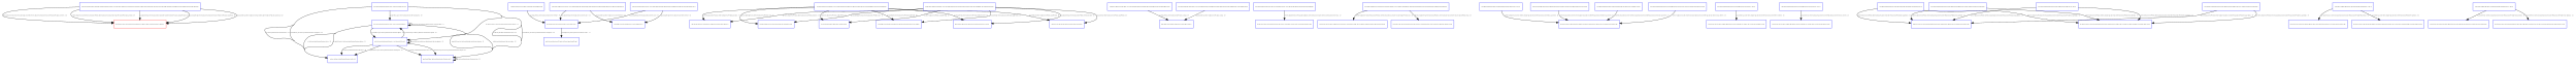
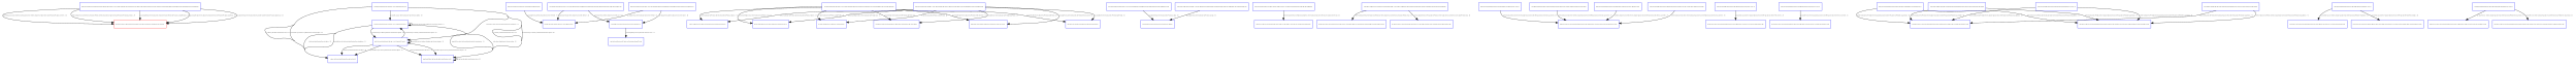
  digraph {
    concentrate=true
    fontsize=6
    node [color=blue fontcolor=black fontname=Arial fontsize=6 shape=box]
    edge [color=black fontcolor=black fontname=Arial fontsize=6]
    "java/util/ArrayList delivery/business/reports/GeradorRelatorioProdutos.gerarRelatorio()" [color=red]
    "java/lang/Object delivery/data/iterator/Iterator.next()"
    "void delivery/business/Cliente.<init>(java/lang/String,java/lang/String,java/lang/String,delivery/business/Endereco)"
    "java/lang/String delivery/business/Cliente.getNome()"
    n5 [label="java/lang/String order/business/Cliente.gettelefone()"]
    "void delivery/business/Cliente.setNome(java/lang/String)"
    "void delivery/business/Cliente.<init>(java/lang/String,java/lang/String,java/lang/String,java/lang/String,delivery/business/Endereco)"
    "void delivery/business/Cliente.settelefone(java/lang/String)"
    "void delivery/business/Pedido.<init>(int,java/lang/String,Ldelivery/business/Produto,int,java/math/BigDecimal,java/lang/String)"
    "Ldelivery/business/Produto delivery/business/Pedido.getProdutos()"
    "int delivery/business/Pedido.getCodidoPedido()"
    "java/lang/String delivery/business/Pedido.getDataPedidoStringFormatado()"
    "java/lang/String delivery/business/Pedido.getTelefoneCliente()"
    "java/math/BigDecimal delivery/business/Pedido.getValor()"
    "java/util/Date delivery/business/Pedido.getDataPedido()"
    "void delivery/business/Pedido.<init>(java/lang/String,Ldelivery/business/Produto,int,java/math/BigDecimal,java/lang/String)"
    "void delivery/business/Produto.<init>(java/lang/String,java/lang/String,java/lang/String,java/math/BigDecimal)"
    "java/lang/String delivery/business/Produto.getCodigo()"
    "void delivery/business/Produto.<init>(java/lang/String,java/lang/String,java/lang/String,java/math/BigDecimal,java/lang/String)"
    "void delivery/business/controllers/ControladorCliente.<init>(delivery/data/interfaces/RepositorioObjetos)"
    "java/util/ArrayList delivery/business/controllers/ControladorCliente.filtrarClientes(java/lang/String)"
    "void delivery/business/controllers/ControladorPedido.<init>(delivery/data/interfaces/RepositorioPedidos,delivery/data/interfaces/RepositorioObjetos)"
    "java/util/ArrayList delivery/business/controllers/ControladorPedido.filtrarPedidosData(java/lang/String,java/lang/String)"
    "java/util/ArrayList delivery/business/controllers/ControladorPedido.filtrarPedidosProdutos(java/lang/String)"
    "void delivery/business/reports/GeradorRelatorioProdutos.<init>(delivery/business/controllers/ControladorCliente,delivery/business/controllers/ControladorPedido,java/lang/String,java/lang/String,java/lang/String)"
    "void delivery/data/iterator/Iterator.<init>(Ljava/lang/Object)"
    "boolean delivery/data/iterator/Iterator.hasNext()"
    "void delivery/data/iterator/Iterator.<init>(java/util/Vector)"
    "void delivery/data/iterator/Iterator.<init>(java/util/ArrayList)"
    "void delivery/data/repositories/client/RepositorioClientesArray.<init>()"
    "java/util/ArrayList delivery/data/repositories/client/RepositorioClientesArray.vizualizar(java/lang/String)"
    "void delivery/data/repositories/client/RepositorioClientesArray.adicionar(delivery/business/Cliente)"
    "void delivery/data/repositories/client/RepositorioClientesArray.expandirArray()"
    "void delivery/data/repositories/client/RepositorioClientesArray.remover(delivery/business/Cliente)"
    "void delivery/data/repositories/client/RepositorioClientesFile.<init>()"
    "java/util/ArrayList delivery/data/repositories/client/RepositorioClientesFile.vizualizar(java/lang/String)"
    "void delivery/data/repositories/client/RepositorioClientesVector.<init>()"
    "java/util/ArrayList delivery/data/repositories/client/RepositorioClientesVector.vizualizar(java/lang/String)"
    "void delivery/data/repositories/order/RepositorioPedidoArray.<init>()"
    "java/util/ArrayList delivery/data/repositories/order/RepositorioPedidoArray.vizualizar(java/lang/String)"
    "java/util/ArrayList delivery/data/repositories/order/RepositorioPedidoArray.vizualizarPeriodo(java/lang/String,java/lang/String)"
    "void delivery/data/repositories/order/RepositorioPedidoArray.adicionar(delivery/business/Pedido)"
    "void delivery/data/repositories/order/RepositorioPedidoArray.expandirArray()"
    "void delivery/data/repositories/order/RepositorioPedidoArray.remover(delivery/business/Pedido)"
    "void delivery/data/repositories/order/RepositorioPedidoFile.<init>()"
    "java/util/ArrayList delivery/data/repositories/order/RepositorioPedidoFile.vizualizar(java/lang/String)"
    "java/util/ArrayList delivery/data/repositories/order/RepositorioPedidoFile.vizualizarPeriodo(java/lang/String,java/lang/String)"
    "void delivery/data/repositories/order/RepositorioPedidoVector.<init>()"
    "java/util/ArrayList delivery/data/repositories/order/RepositorioPedidoVector.vizualizar(java/lang/String)"
    "java/util/ArrayList delivery/data/repositories/order/RepositorioPedidoVector.vizualizarPeriodo(java/lang/String,java/lang/String)"
    "java/lang/Object delivery/data/iterator/Iterator.next()" -> "java/lang/Object delivery/data/iterator/Iterator.next()" [label="int delivery/data/iterator/Iterator.indice : 53"]
    "void delivery/business/Cliente.<init>(java/lang/String,java/lang/String,java/lang/String,delivery/business/Endereco)" -> "java/lang/String delivery/business/Cliente.getNome()" [label="java/lang/String delivery/business/Cliente.nome : 53"]
    "void delivery/business/Cliente.<init>(java/lang/String,java/lang/String,java/lang/String,delivery/business/Endereco)" -> n5 [label="java/lang/String delivery/business/Cliente.telefone : 54"]
    "java/lang/String delivery/business/Cliente.getNome()" -> "void delivery/business/Cliente.setNome(java/lang/String)" [label="java/lang/String delivery/business/Cliente.nome : 71"]
    "void delivery/business/Cliente.<init>(java/lang/String,java/lang/String,java/lang/String,java/lang/String,delivery/business/Endereco)" -> "java/lang/String delivery/business/Cliente.getNome()" [label="java/lang/String delivery/business/Cliente.nome : 32"]
    "void delivery/business/Cliente.<init>(java/lang/String,java/lang/String,java/lang/String,java/lang/String,delivery/business/Endereco)" -> n5 [label="java/lang/String delivery/business/Cliente.telefone : 33"]
-   "void delivery/business/Cliente.settelefone(java/lang/String)" -> "java/lang/String delivery/business/Cliente.getNome()" [label="java/lang/String delivery/business/Cliente.telefone : 79"]
+   "void delivery/business/Cliente.settelefone(java/lang/String)" -> n5 [label="java/lang/String delivery/business/Cliente.telefone : 79"]
    "void delivery/business/Pedido.<init>(int,java/lang/String,Ldelivery/business/Produto,int,java/math/BigDecimal,java/lang/String)" -> "Ldelivery/business/Produto delivery/business/Pedido.getProdutos()" [label="Ldelivery/business/Produto delivery/business/Pedido.produtos : 74"]
    "void delivery/business/Pedido.<init>(int,java/lang/String,Ldelivery/business/Produto,int,java/math/BigDecimal,java/lang/String)" -> "int delivery/business/Pedido.getCodidoPedido()" [label="int delivery/business/Pedido.codidoPedido : 72"]
    "void delivery/business/Pedido.<init>(int,java/lang/String,Ldelivery/business/Produto,int,java/math/BigDecimal,java/lang/String)" -> "java/lang/String delivery/business/Pedido.getDataPedidoStringFormatado()" [label="java/util/Date delivery/business/Pedido.dataPedido : 80"]
    "void delivery/business/Pedido.<init>(int,java/lang/String,Ldelivery/business/Produto,int,java/math/BigDecimal,java/lang/String)" -> "java/lang/String delivery/business/Pedido.getTelefoneCliente()" [label="java/lang/String delivery/business/Pedido.telefoneCliente : 73"]
    "void delivery/business/Pedido.<init>(int,java/lang/String,Ldelivery/business/Produto,int,java/math/BigDecimal,java/lang/String)" -> "java/math/BigDecimal delivery/business/Pedido.getValor()" [label="java/math/BigDecimal delivery/business/Pedido.valor : 75"]
    "void delivery/business/Pedido.<init>(int,java/lang/String,Ldelivery/business/Produto,int,java/math/BigDecimal,java/lang/String)" -> "java/util/Date delivery/business/Pedido.getDataPedido()" [label="java/util/Date delivery/business/Pedido.dataPedido : 80"]
    "void delivery/business/Pedido.<init>(java/lang/String,Ldelivery/business/Produto,int,java/math/BigDecimal,java/lang/String)" -> "Ldelivery/business/Produto delivery/business/Pedido.getProdutos()" [label="Ldelivery/business/Produto delivery/business/Pedido.produtos : 40"]
    "void delivery/business/Pedido.<init>(java/lang/String,Ldelivery/business/Produto,int,java/math/BigDecimal,java/lang/String)" -> "int delivery/business/Pedido.getCodidoPedido()" [label="int delivery/business/Pedido.codidoPedido : 38"]
    "void delivery/business/Pedido.<init>(java/lang/String,Ldelivery/business/Produto,int,java/math/BigDecimal,java/lang/String)" -> "java/lang/String delivery/business/Pedido.getDataPedidoStringFormatado()" [label="java/util/Date delivery/business/Pedido.dataPedido : 46"]
    "void delivery/business/Pedido.<init>(java/lang/String,Ldelivery/business/Produto,int,java/math/BigDecimal,java/lang/String)" -> "java/lang/String delivery/business/Pedido.getTelefoneCliente()" [label="java/lang/String delivery/business/Pedido.telefoneCliente : 39"]
    "void delivery/business/Pedido.<init>(java/lang/String,Ldelivery/business/Produto,int,java/math/BigDecimal,java/lang/String)" -> "java/math/BigDecimal delivery/business/Pedido.getValor()" [label="java/math/BigDecimal delivery/business/Pedido.valor : 41"]
    "void delivery/business/Pedido.<init>(java/lang/String,Ldelivery/business/Produto,int,java/math/BigDecimal,java/lang/String)" -> "java/util/Date delivery/business/Pedido.getDataPedido()" [label="java/util/Date delivery/business/Pedido.dataPedido : 46"]
    "void delivery/business/Produto.<init>(java/lang/String,java/lang/String,java/lang/String,java/math/BigDecimal)" -> "java/lang/String delivery/business/Produto.getCodigo()" [label="java/lang/String delivery/business/Produto.codigo : 29"]
    "void delivery/business/Produto.<init>(java/lang/String,java/lang/String,java/lang/String,java/math/BigDecimal,java/lang/String)" -> "java/lang/String delivery/business/Produto.getCodigo()" [label="java/lang/String delivery/business/Produto.codigo : 52"]
    "void delivery/business/controllers/ControladorCliente.<init>(delivery/data/interfaces/RepositorioObjetos)" -> "java/util/ArrayList delivery/business/controllers/ControladorCliente.filtrarClientes(java/lang/String)" [label="delivery/data/interfaces/RepositorioObjetos delivery/business/controllers/ControladorCliente.repo : 22"]
    "void delivery/business/controllers/ControladorPedido.<init>(delivery/data/interfaces/RepositorioPedidos,delivery/data/interfaces/RepositorioObjetos)" -> "java/util/ArrayList delivery/business/controllers/ControladorPedido.filtrarPedidosData(java/lang/String,java/lang/String)" [label="delivery/data/interfaces/RepositorioPedidos delivery/business/controllers/ControladorPedido.repo : 34"]
    "void delivery/business/controllers/ControladorPedido.<init>(delivery/data/interfaces/RepositorioPedidos,delivery/data/interfaces/RepositorioObjetos)" -> "java/util/ArrayList delivery/business/controllers/ControladorPedido.filtrarPedidosProdutos(java/lang/String)" [label="delivery/data/interfaces/RepositorioPedidos delivery/business/controllers/ControladorPedido.repo : 34"]
    "void delivery/business/reports/GeradorRelatorioProdutos.<init>(delivery/business/controllers/ControladorCliente,delivery/business/controllers/ControladorPedido,java/lang/String,java/lang/String,java/lang/String)" -> "java/util/ArrayList delivery/business/reports/GeradorRelatorioProdutos.gerarRelatorio()" [label="delivery/business/controllers/ControladorCliente delivery/business/reports/GeradorRelatorioProdutos.clientes : 28"]
    "void delivery/business/reports/GeradorRelatorioProdutos.<init>(delivery/business/controllers/ControladorCliente,delivery/business/controllers/ControladorPedido,java/lang/String,java/lang/String,java/lang/String)" -> "java/util/ArrayList delivery/business/reports/GeradorRelatorioProdutos.gerarRelatorio()" [label="delivery/business/controllers/ControladorPedido delivery/business/reports/GeradorRelatorioProdutos.pedidos : 29"]
    "void delivery/business/reports/GeradorRelatorioProdutos.<init>(delivery/business/controllers/ControladorCliente,delivery/business/controllers/ControladorPedido,java/lang/String,java/lang/String,java/lang/String)" -> "java/util/ArrayList delivery/business/reports/GeradorRelatorioProdutos.gerarRelatorio()" [label="java/lang/String delivery/business/reports/GeradorRelatorioProdutos.codigoProduto : 30"]
    "void delivery/business/reports/GeradorRelatorioProdutos.<init>(delivery/business/controllers/ControladorCliente,delivery/business/controllers/ControladorPedido,java/lang/String,java/lang/String,java/lang/String)" -> "java/util/ArrayList delivery/business/reports/GeradorRelatorioProdutos.gerarRelatorio()" [label="java/lang/String delivery/business/reports/GeradorRelatorioProdutos.dataFinal : 31"]
    "void delivery/business/reports/GeradorRelatorioProdutos.<init>(delivery/business/controllers/ControladorCliente,delivery/business/controllers/ControladorPedido,java/lang/String,java/lang/String,java/lang/String)" -> "java/util/ArrayList delivery/business/reports/GeradorRelatorioProdutos.gerarRelatorio()" [label="java/lang/String delivery/business/reports/GeradorRelatorioProdutos.dataInicial : 32"]
    "void delivery/data/iterator/Iterator.<init>(Ljava/lang/Object)" -> "java/lang/Object delivery/data/iterator/Iterator.next()" [label="int delivery/data/iterator/Iterator.indice : 20"]
    "void delivery/data/iterator/Iterator.<init>(Ljava/lang/Object)" -> "java/lang/Object delivery/data/iterator/Iterator.next()" [label="java/util/ArrayList delivery/data/iterator/Iterator.objetos : 21"]
    "void delivery/data/iterator/Iterator.<init>(Ljava/lang/Object)" -> "void delivery/data/iterator/Iterator.<init>(Ljava/lang/Object)" [label="java/util/ArrayList delivery/data/iterator/Iterator.objetos : 21"]
    "void delivery/data/iterator/Iterator.<init>(Ljava/lang/Object)" -> "boolean delivery/data/iterator/Iterator.hasNext()" [label="int delivery/data/iterator/Iterator.indice : 20"]
    "void delivery/data/iterator/Iterator.<init>(Ljava/lang/Object)" -> "boolean delivery/data/iterator/Iterator.hasNext()" [label="java/util/ArrayList delivery/data/iterator/Iterator.objetos : 21"]
    "void delivery/data/iterator/Iterator.<init>(Ljava/lang/Object)" -> "void delivery/data/iterator/Iterator.<init>(java/util/Vector)" [label="java/util/ArrayList delivery/data/iterator/Iterator.objetos : 21"]
    "void delivery/data/iterator/Iterator.<init>(java/util/Vector)" -> "java/lang/Object delivery/data/iterator/Iterator.next()" [label="int delivery/data/iterator/Iterator.indice : 30"]
    "void delivery/data/iterator/Iterator.<init>(java/util/Vector)" -> "java/lang/Object delivery/data/iterator/Iterator.next()" [label="java/util/ArrayList delivery/data/iterator/Iterator.objetos : 31"]
    "void delivery/data/iterator/Iterator.<init>(java/util/Vector)" -> "void delivery/data/iterator/Iterator.<init>(Ljava/lang/Object)" [label="java/util/ArrayList delivery/data/iterator/Iterator.objetos : 31"]
    "void delivery/data/iterator/Iterator.<init>(java/util/Vector)" -> "boolean delivery/data/iterator/Iterator.hasNext()" [label="int delivery/data/iterator/Iterator.indice : 30"]
    "void delivery/data/iterator/Iterator.<init>(java/util/Vector)" -> "boolean delivery/data/iterator/Iterator.hasNext()" [label="java/util/ArrayList delivery/data/iterator/Iterator.objetos : 31"]
    "void delivery/data/iterator/Iterator.<init>(java/util/Vector)" -> "void delivery/data/iterator/Iterator.<init>(java/util/Vector)" [label="java/util/ArrayList delivery/data/iterator/Iterator.objetos : 31"]
    "void delivery/data/iterator/Iterator.<init>(java/util/ArrayList)" -> "java/lang/Object delivery/data/iterator/Iterator.next()" [label="int delivery/data/iterator/Iterator.indice : 40"]
    "void delivery/data/iterator/Iterator.<init>(java/util/ArrayList)" -> "java/lang/Object delivery/data/iterator/Iterator.next()" [label="java/util/ArrayList delivery/data/iterator/Iterator.objetos : 39"]
    "void delivery/data/iterator/Iterator.<init>(java/util/ArrayList)" -> "void delivery/data/iterator/Iterator.<init>(Ljava/lang/Object)" [label="java/util/ArrayList delivery/data/iterator/Iterator.objetos : 39"]
    "void delivery/data/iterator/Iterator.<init>(java/util/ArrayList)" -> "boolean delivery/data/iterator/Iterator.hasNext()" [label="int delivery/data/iterator/Iterator.indice : 40"]
    "void delivery/data/iterator/Iterator.<init>(java/util/ArrayList)" -> "boolean delivery/data/iterator/Iterator.hasNext()" [label="java/util/ArrayList delivery/data/iterator/Iterator.objetos : 39"]
    "void delivery/data/iterator/Iterator.<init>(java/util/ArrayList)" -> "void delivery/data/iterator/Iterator.<init>(java/util/Vector)" [label="java/util/ArrayList delivery/data/iterator/Iterator.objetos : 39"]
    "void delivery/data/repositories/client/RepositorioClientesArray.<init>()" -> "java/util/ArrayList delivery/data/repositories/client/RepositorioClientesArray.vizualizar(java/lang/String)" [label="Ldelivery/business/Cliente delivery/data/repositories/client/RepositorioClientesArray.clientes : 20"]
    "void delivery/data/repositories/client/RepositorioClientesArray.adicionar(delivery/business/Cliente)" -> "java/util/ArrayList delivery/data/repositories/client/RepositorioClientesArray.vizualizar(java/lang/String)" [label="Ldelivery/business/Cliente delivery/data/repositories/client/RepositorioClientesArray.clientes : 57"]
    "void delivery/data/repositories/client/RepositorioClientesArray.expandirArray()" -> "java/util/ArrayList delivery/data/repositories/client/RepositorioClientesArray.vizualizar(java/lang/String)" [label="Ldelivery/business/Cliente delivery/data/repositories/client/RepositorioClientesArray.clientes : 47"]
    "void delivery/data/repositories/client/RepositorioClientesArray.remover(delivery/business/Cliente)" -> "java/util/ArrayList delivery/data/repositories/client/RepositorioClientesArray.vizualizar(java/lang/String)" [label="Ldelivery/business/Cliente delivery/data/repositories/client/RepositorioClientesArray.clientes : 65"]
    "void delivery/data/repositories/client/RepositorioClientesFile.<init>()" -> "java/util/ArrayList delivery/data/repositories/client/RepositorioClientesFile.vizualizar(java/lang/String)" [label="java/util/ArrayList delivery/data/repositories/client/RepositorioClientesFile.clientes : 26"]
    "void delivery/data/repositories/client/RepositorioClientesVector.<init>()" -> "java/util/ArrayList delivery/data/repositories/client/RepositorioClientesVector.vizualizar(java/lang/String)" [label="java/util/Vector delivery/data/repositories/client/RepositorioClientesVector.clientes : 16"]
    "void delivery/data/repositories/order/RepositorioPedidoArray.<init>()" -> "java/util/ArrayList delivery/data/repositories/order/RepositorioPedidoArray.vizualizar(java/lang/String)" [label="Ldelivery/business/Pedido delivery/data/repositories/order/RepositorioPedidoArray.pedidos : 26"]
    "void delivery/data/repositories/order/RepositorioPedidoArray.<init>()" -> "java/util/ArrayList delivery/data/repositories/order/RepositorioPedidoArray.vizualizarPeriodo(java/lang/String,java/lang/String)" [label="Ldelivery/business/Pedido delivery/data/repositories/order/RepositorioPedidoArray.pedidos : 26"]
    "void delivery/data/repositories/order/RepositorioPedidoArray.adicionar(delivery/business/Pedido)" -> "java/util/ArrayList delivery/data/repositories/order/RepositorioPedidoArray.vizualizar(java/lang/String)" [label="Ldelivery/business/Pedido delivery/data/repositories/order/RepositorioPedidoArray.pedidos : 63"]
    "void delivery/data/repositories/order/RepositorioPedidoArray.adicionar(delivery/business/Pedido)" -> "java/util/ArrayList delivery/data/repositories/order/RepositorioPedidoArray.vizualizarPeriodo(java/lang/String,java/lang/String)" [label="Ldelivery/business/Pedido delivery/data/repositories/order/RepositorioPedidoArray.pedidos : 63"]
    "void delivery/data/repositories/order/RepositorioPedidoArray.expandirArray()" -> "java/util/ArrayList delivery/data/repositories/order/RepositorioPedidoArray.vizualizar(java/lang/String)" [label="Ldelivery/business/Pedido delivery/data/repositories/order/RepositorioPedidoArray.pedidos : 54"]
    "void delivery/data/repositories/order/RepositorioPedidoArray.expandirArray()" -> "java/util/ArrayList delivery/data/repositories/order/RepositorioPedidoArray.vizualizarPeriodo(java/lang/String,java/lang/String)" [label="Ldelivery/business/Pedido delivery/data/repositories/order/RepositorioPedidoArray.pedidos : 54"]
    "void delivery/data/repositories/order/RepositorioPedidoArray.remover(delivery/business/Pedido)" -> "java/util/ArrayList delivery/data/repositories/order/RepositorioPedidoArray.vizualizar(java/lang/String)" [label="Ldelivery/business/Pedido delivery/data/repositories/order/RepositorioPedidoArray.pedidos : 73"]
    "void delivery/data/repositories/order/RepositorioPedidoArray.remover(delivery/business/Pedido)" -> "java/util/ArrayList delivery/data/repositories/order/RepositorioPedidoArray.vizualizarPeriodo(java/lang/String,java/lang/String)" [label="Ldelivery/business/Pedido delivery/data/repositories/order/RepositorioPedidoArray.pedidos : 73"]
    "void delivery/data/repositories/order/RepositorioPedidoFile.<init>()" -> "java/util/ArrayList delivery/data/repositories/order/RepositorioPedidoFile.vizualizar(java/lang/String)" [label="java/util/ArrayList delivery/data/repositories/order/RepositorioPedidoFile.pedidos : 33"]
    "void delivery/data/repositories/order/RepositorioPedidoFile.<init>()" -> "java/util/ArrayList delivery/data/repositories/order/RepositorioPedidoFile.vizualizarPeriodo(java/lang/String,java/lang/String)" [label="java/util/ArrayList delivery/data/repositories/order/RepositorioPedidoFile.pedidos : 33"]
    "void delivery/data/repositories/order/RepositorioPedidoVector.<init>()" -> "java/util/ArrayList delivery/data/repositories/order/RepositorioPedidoVector.vizualizar(java/lang/String)" [label="java/util/Vector delivery/data/repositories/order/RepositorioPedidoVector.pedidos : 24"]
    "void delivery/data/repositories/order/RepositorioPedidoVector.<init>()" -> "java/util/ArrayList delivery/data/repositories/order/RepositorioPedidoVector.vizualizarPeriodo(java/lang/String,java/lang/String)" [label="java/util/Vector delivery/data/repositories/order/RepositorioPedidoVector.pedidos : 24"]
  }
